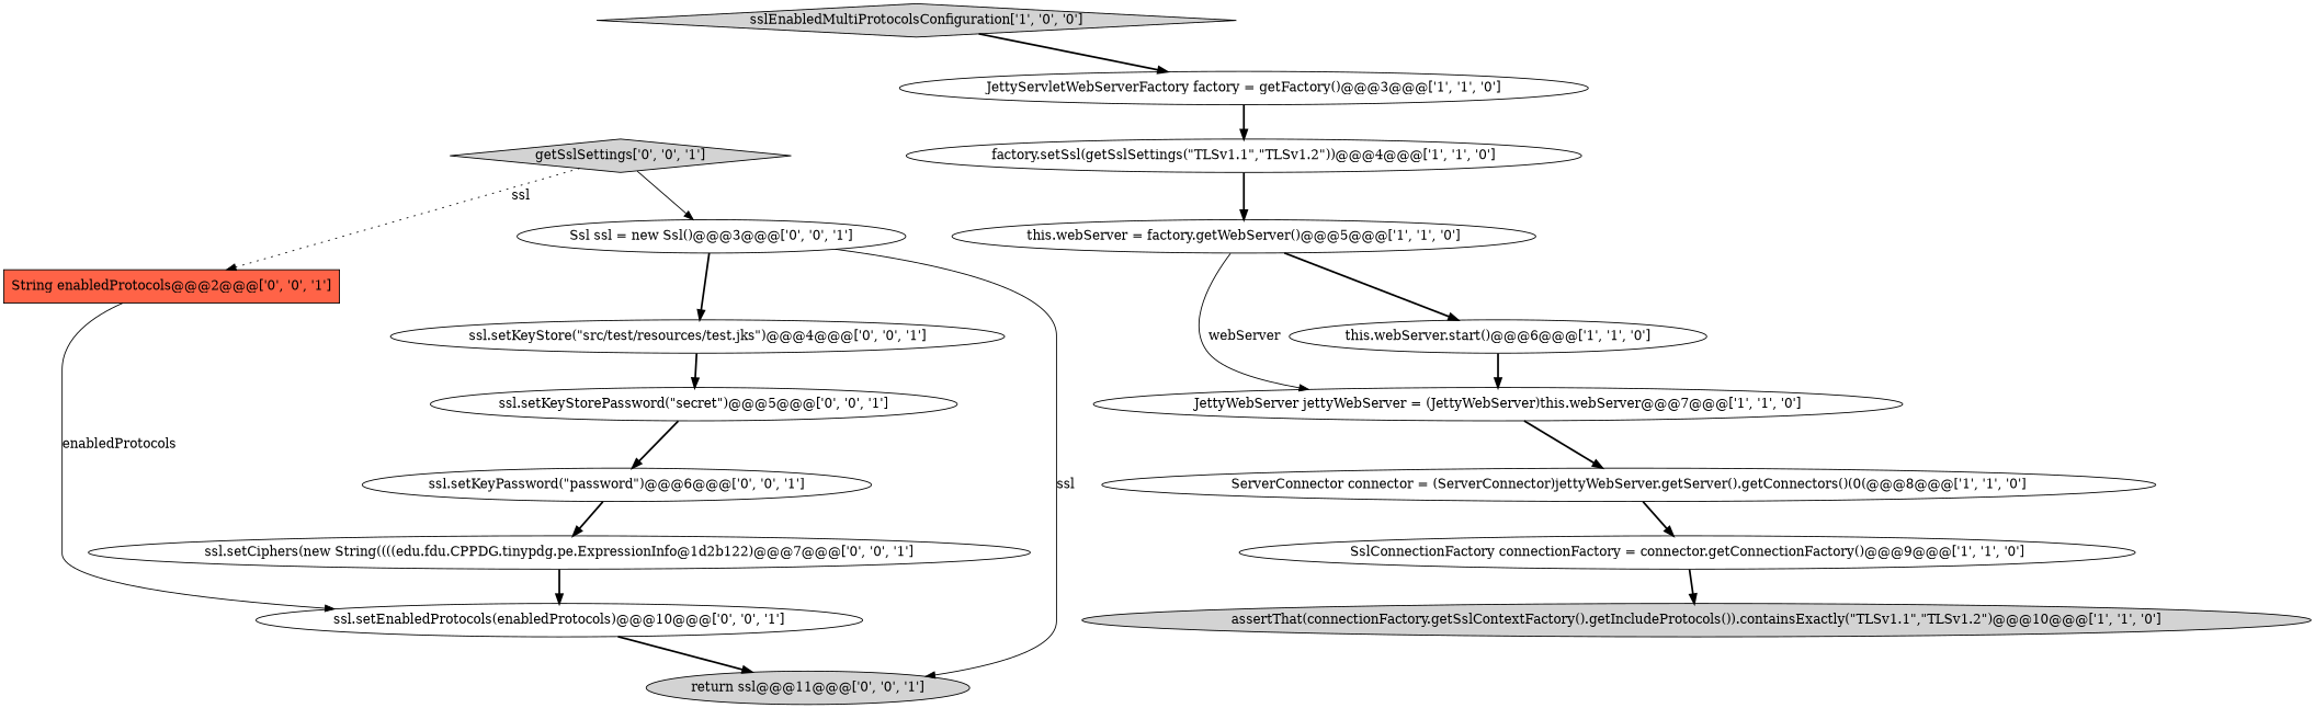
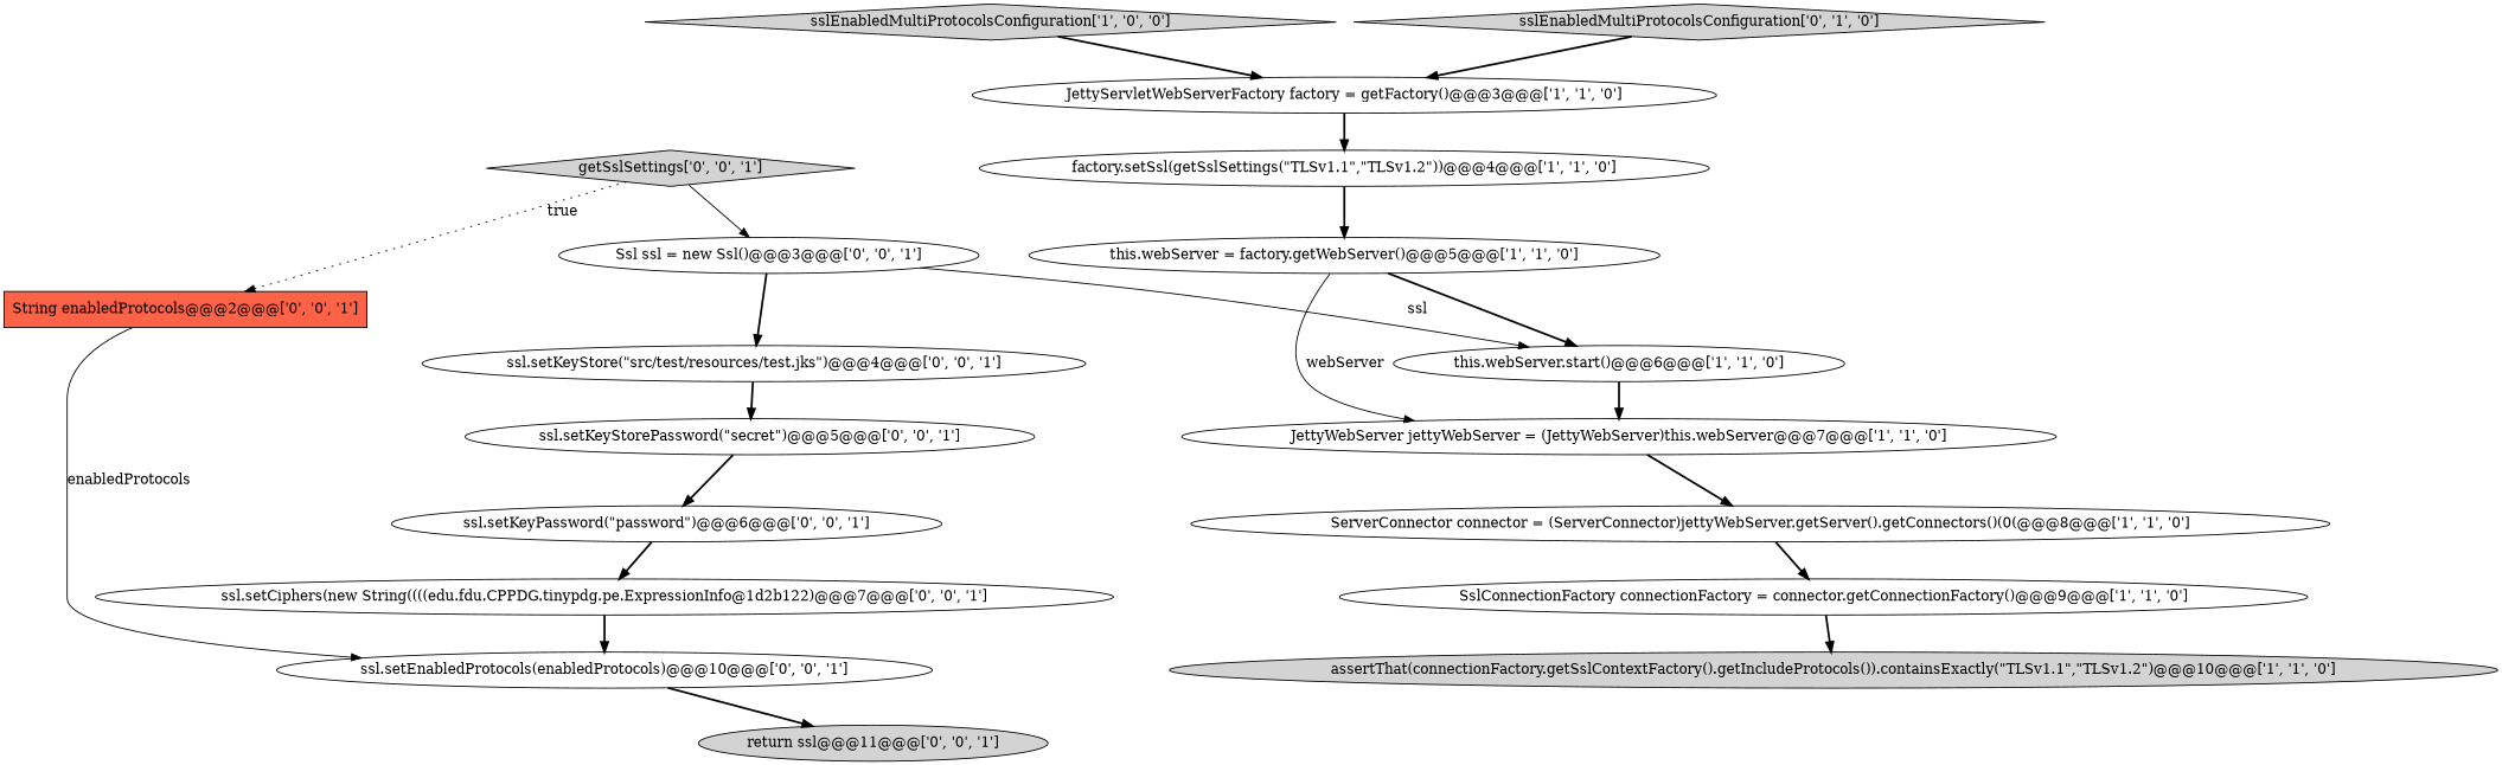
  digraph {
    node [fillcolor=white shape=ellipse style=filled]
    edge [style=bold]
    n1 [label="ssl.setKeyPassword(\"password\")@@@6@@@['0', '0', '1']"]
    n2 [label="ssl.setCiphers(new String((((edu.fdu.CPPDG.tinypdg.pe.ExpressionInfo@1d2b122)@@@7@@@['0', '0', '1']"]
    n3 [label="ssl.setEnabledProtocols(enabledProtocols)@@@10@@@['0', '0', '1']"]
    n4 [label="ssl.setKeyStore(\"src/test/resources/test.jks\")@@@4@@@['0', '0', '1']"]
    n5 [label="ssl.setKeyStorePassword(\"secret\")@@@5@@@['0', '0', '1']"]
    n6 [fillcolor=lightgray label="sslEnabledMultiProtocolsConfiguration['1', '0', '0']" shape=diamond]
    n7 [label="JettyServletWebServerFactory factory = getFactory()@@@3@@@['1', '1', '0']"]
    n8 [label="factory.setSsl(getSslSettings(\"TLSv1.1\",\"TLSv1.2\"))@@@4@@@['1', '1', '0']"]
    n9 [label="SslConnectionFactory connectionFactory = connector.getConnectionFactory()@@@9@@@['1', '1', '0']"]
    n10 [fillcolor=lightgray label="assertThat(connectionFactory.getSslContextFactory().getIncludeProtocols()).containsExactly(\"TLSv1.1\",\"TLSv1.2\")@@@10@@@['1', '1', '0']"]
    n11 [label="this.webServer = factory.getWebServer()@@@5@@@['1', '1', '0']"]
    n12 [label="this.webServer.start()@@@6@@@['1', '1', '0']"]
    n13 [label="JettyWebServer jettyWebServer = (JettyWebServer)this.webServer@@@7@@@['1', '1', '0']"]
    n14 [label="Ssl ssl = new Ssl()@@@3@@@['0', '0', '1']"]
    n15 [fillcolor=lightgray label="return ssl@@@11@@@['0', '0', '1']"]
    n16 [label="ServerConnector connector = (ServerConnector)jettyWebServer.getServer().getConnectors()(0(@@@8@@@['1', '1', '0']"]
    n17 [fillcolor=tomato label="String enabledProtocols@@@2@@@['0', '0', '1']" shape=box]
+   n18 [fillcolor=lightgray label="sslEnabledMultiProtocolsConfiguration['0', '1', '0']" shape=diamond]
    n19 [fillcolor=lightgray label="getSslSettings['0', '0', '1']" shape=diamond]
    n1 -> n2
    n2 -> n3
    n3 -> n15
    n4 -> n5
    n5 -> n1
    n6 -> n7
    n7 -> n8
    n8 -> n11
    n9 -> n10
    n11 -> n12
    n11 -> n13 [label=webServer style=solid]
    n12 -> n13
    n13 -> n16
    n14 -> n4
-   n14 -> n15 [label=ssl style=solid]
+   n14 -> n12 [label=ssl style=solid]
    n16 -> n9
    n17 -> n3 [label=enabledProtocols style=solid]
+   n18 -> n7
    n19 -> n14 [style=solid]
-   n19 -> n17 [label=ssl style=dotted]
+   n19 -> n17 [label=true style=dotted]
  }
